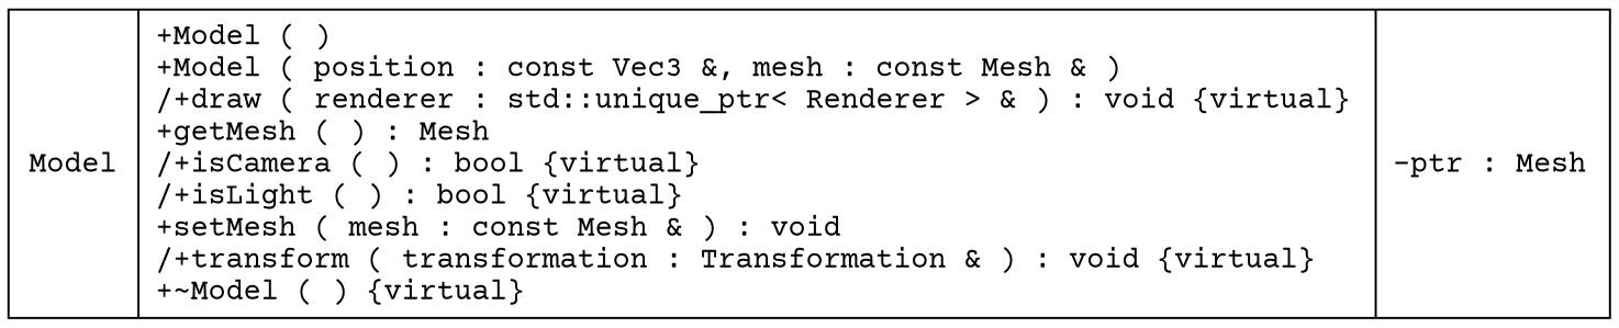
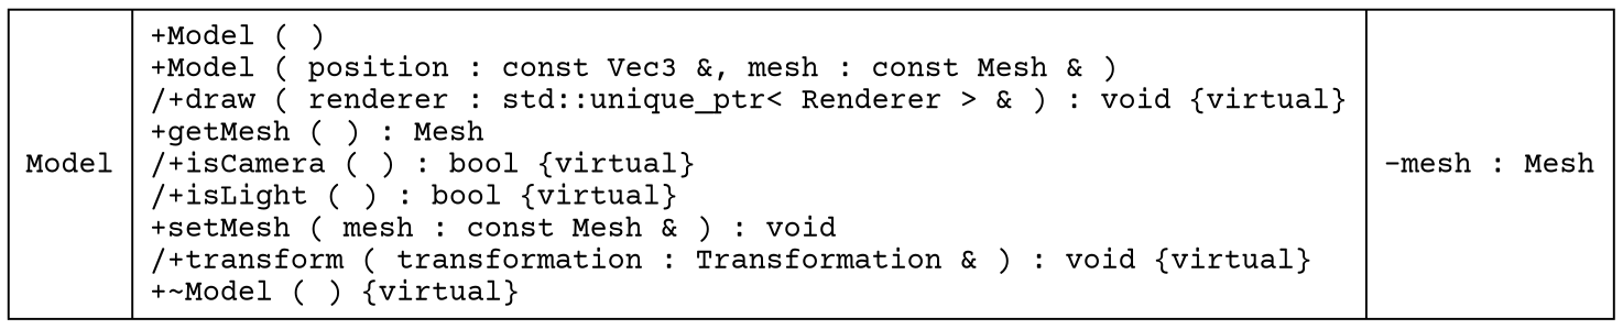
  digraph {
    rankdir=TB
    fontname="Courier Prime"
-   n1 [label="Model\n|+Model (  )\l+Model ( position : const Vec3 &, mesh : const Mesh & )\l/+draw ( renderer : std::unique_ptr\< Renderer \> & ) : void \{virtual\}\l+getMesh (  ) : Mesh\l/+isCamera (  ) : bool \{virtual\}\l/+isLight (  ) : bool \{virtual\}\l+setMesh ( mesh : const Mesh & ) : void\l/+transform ( transformation : Transformation & ) : void \{virtual\}\l+~Model (  ) \{virtual\}\l|-ptr : Mesh\l" shape=record fontname="Courier Prime"]
+   n1 [label="Model\n|+Model (  )\l+Model ( position : const Vec3 &, mesh : const Mesh & )\l/+draw ( renderer : std::unique_ptr\< Renderer \> & ) : void \{virtual\}\l+getMesh (  ) : Mesh\l/+isCamera (  ) : bool \{virtual\}\l/+isLight (  ) : bool \{virtual\}\l+setMesh ( mesh : const Mesh & ) : void\l/+transform ( transformation : Transformation & ) : void \{virtual\}\l+~Model (  ) \{virtual\}\l|-mesh : Mesh\l" shape=record fontname="Courier Prime"]
  }
